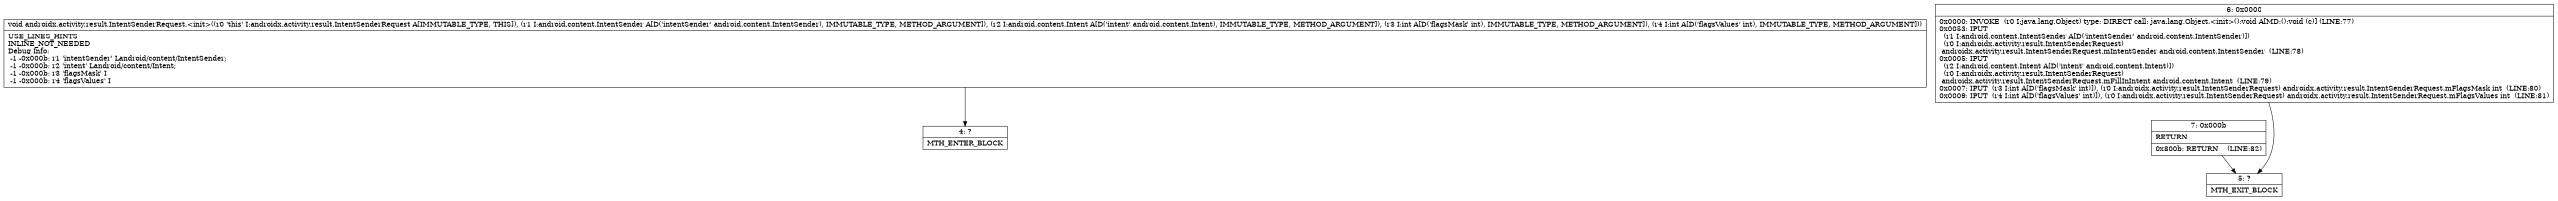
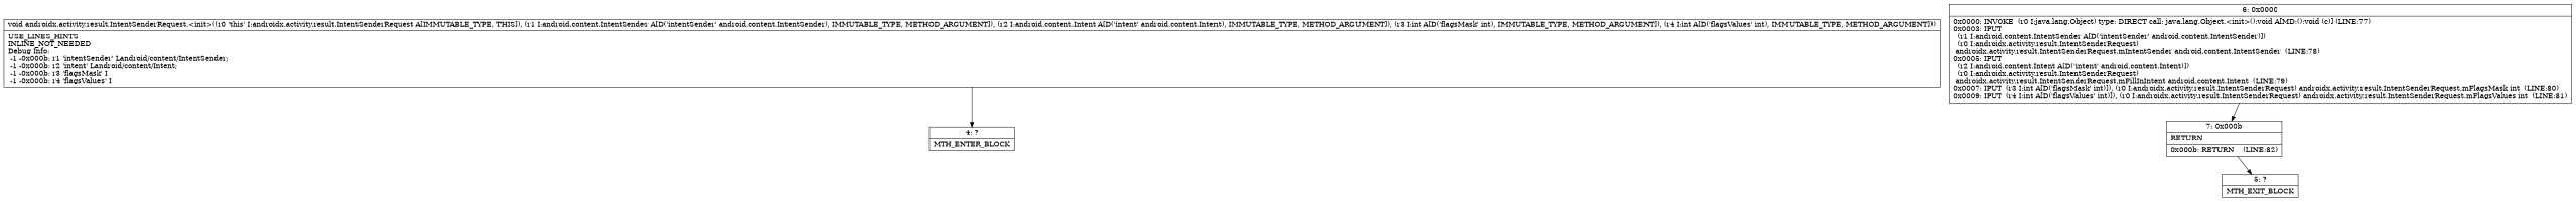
  digraph {
    node [shape=record]
    n1 [label="{4\:\ ?|MTH_ENTER_BLOCK\l}"]
-   n2 [label="{6\:\ 0x0000|0x0000: INVOKE  (r0 I:java.lang.Object) type: DIRECT call: java.lang.Object.\<init\>():void A[MD:():void (c)] (LINE:77)\l0x0053: IPUT  \l  (r1 I:android.content.IntentSender A[D('intentSender' android.content.IntentSender)])\l  (r0 I:androidx.activity.result.IntentSenderRequest)\l androidx.activity.result.IntentSenderRequest.mIntentSender android.content.IntentSender  (LINE:78)\l0x0005: IPUT  \l  (r2 I:android.content.Intent A[D('intent' android.content.Intent)])\l  (r0 I:androidx.activity.result.IntentSenderRequest)\l androidx.activity.result.IntentSenderRequest.mFillInIntent android.content.Intent  (LINE:79)\l0x0007: IPUT  (r3 I:int A[D('flagsMask' int)]), (r0 I:androidx.activity.result.IntentSenderRequest) androidx.activity.result.IntentSenderRequest.mFlagsMask int  (LINE:80)\l0x0009: IPUT  (r4 I:int A[D('flagsValues' int)]), (r0 I:androidx.activity.result.IntentSenderRequest) androidx.activity.result.IntentSenderRequest.mFlagsValues int  (LINE:81)\l}"]
-   n3 [label="{7\:\ 0x000b|RETURN\l|0x800b: RETURN    (LINE:82)\l}"]
+   n2 [label="{6\:\ 0x0000|0x0000: INVOKE  (r0 I:java.lang.Object) type: DIRECT call: java.lang.Object.\<init\>():void A[MD:():void (c)] (LINE:77)\l0x0003: IPUT  \l  (r1 I:android.content.IntentSender A[D('intentSender' android.content.IntentSender)])\l  (r0 I:androidx.activity.result.IntentSenderRequest)\l androidx.activity.result.IntentSenderRequest.mIntentSender android.content.IntentSender  (LINE:78)\l0x0005: IPUT  \l  (r2 I:android.content.Intent A[D('intent' android.content.Intent)])\l  (r0 I:androidx.activity.result.IntentSenderRequest)\l androidx.activity.result.IntentSenderRequest.mFillInIntent android.content.Intent  (LINE:79)\l0x0007: IPUT  (r3 I:int A[D('flagsMask' int)]), (r0 I:androidx.activity.result.IntentSenderRequest) androidx.activity.result.IntentSenderRequest.mFlagsMask int  (LINE:80)\l0x0009: IPUT  (r4 I:int A[D('flagsValues' int)]), (r0 I:androidx.activity.result.IntentSenderRequest) androidx.activity.result.IntentSenderRequest.mFlagsValues int  (LINE:81)\l}"]
+   n3 [label="{7\:\ 0x000b|RETURN\l|0x000b: RETURN    (LINE:82)\l}"]
    n4 [label="{5\:\ ?|MTH_EXIT_BLOCK\l}"]
    n5 [label="{void androidx.activity.result.IntentSenderRequest.\<init\>((r0 'this' I:androidx.activity.result.IntentSenderRequest A[IMMUTABLE_TYPE, THIS]), (r1 I:android.content.IntentSender A[D('intentSender' android.content.IntentSender), IMMUTABLE_TYPE, METHOD_ARGUMENT]), (r2 I:android.content.Intent A[D('intent' android.content.Intent), IMMUTABLE_TYPE, METHOD_ARGUMENT]), (r3 I:int A[D('flagsMask' int), IMMUTABLE_TYPE, METHOD_ARGUMENT]), (r4 I:int A[D('flagsValues' int), IMMUTABLE_TYPE, METHOD_ARGUMENT]))  | USE_LINES_HINTS\lINLINE_NOT_NEEDED\lDebug Info:\l  \-1 \-0x000b: r1 'intentSender' Landroid\/content\/IntentSender;\l  \-1 \-0x000b: r2 'intent' Landroid\/content\/Intent;\l  \-1 \-0x000b: r3 'flagsMask' I\l  \-1 \-0x000b: r4 'flagsValues' I\l}"]
-   n2 -> n4
+   n2 -> n3
    n3 -> n4
    n5 -> n1
  }
